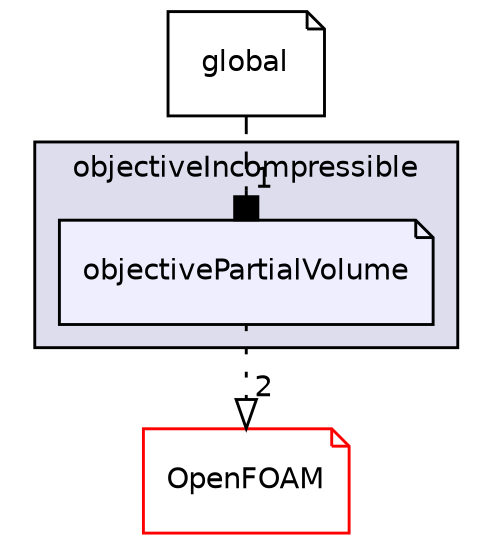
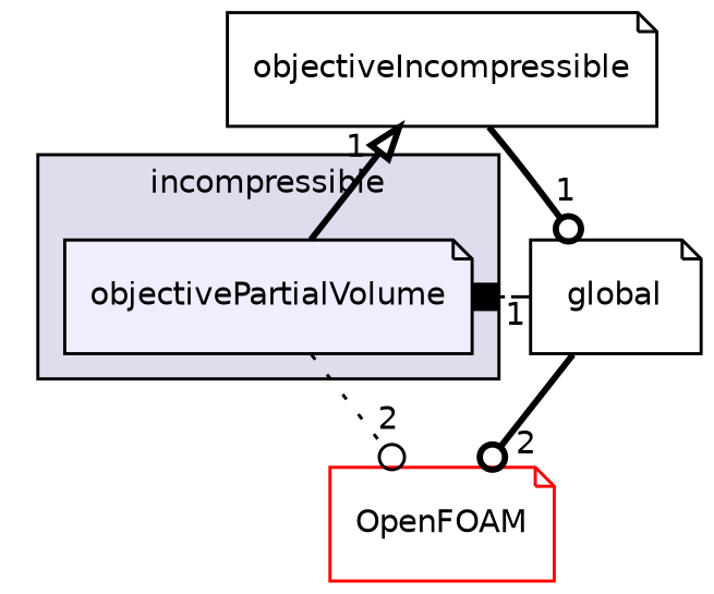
  digraph {
    compound=true
    node [fontname=Helvetica fontsize=10 shape=note]
    edge [arrowhead=onormal headlabel=1 labeldistance=1.5 labelfontname=Helvetica labelfontsize=10 style=bold]
    n1 [fillcolor="#eeeeff" label=objectivePartialVolume pencolor=black style=filled]
+   n2 [label=objectiveIncompressible]
    n3 [color=red label=OpenFOAM]
    n4 [label=global]
    subgraph cluster_1 {
      bgcolor="#ddddee"
      fontname=Helvetica
      fontsize=10
-     label=objectiveIncompressible
+     label=incompressible
      pencolor=black
      n1
    }
-   n1 -> n3 [headlabel=2 style=dotted]
+   n1 -> n2
+   n1 -> n3 [arrowhead=odot headlabel=2 style=dotted]
+   n2 -> n4 [arrowhead=odot]
    n4 -> n1 [arrowhead=box style=dashed]
+   n4 -> n3 [arrowhead=odot headlabel=2]
  }
